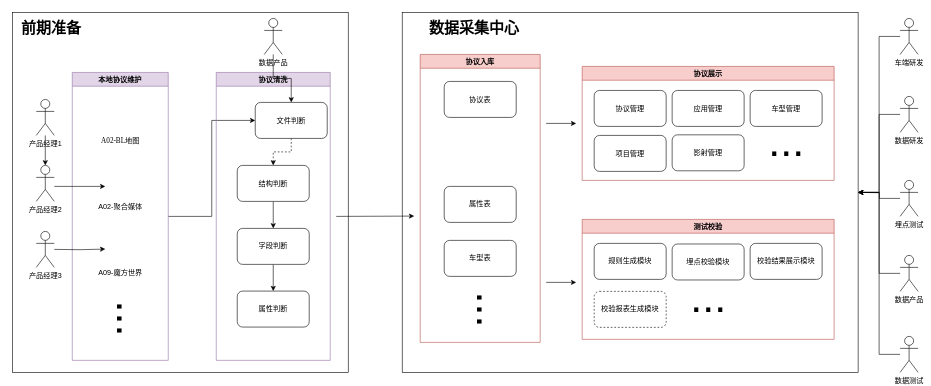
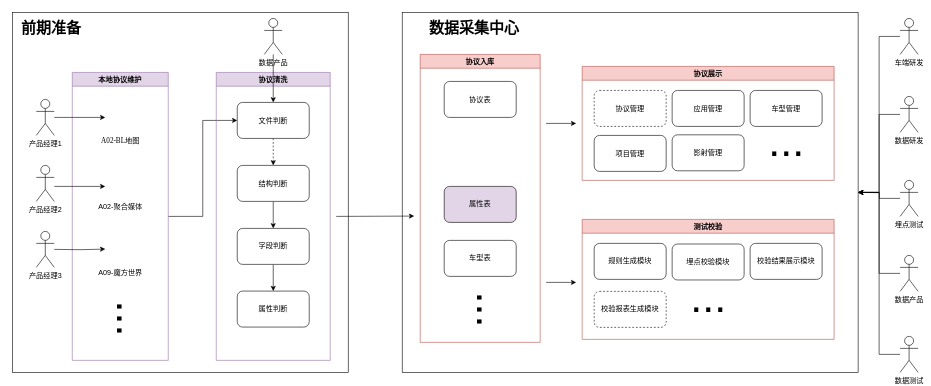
  <mxCell id="0" />
  <mxCell id="1" parent="0" />
  <mxCell id="2" value="" style="rounded=0;whiteSpace=wrap;html=1;" vertex="1" parent="1"><mxGeometry x="20" y="20" width="560" height="600" as="geometry" /></mxCell>
  <mxCell id="3" value="&lt;font face=&quot;Verdana&quot;&gt;A02-BL地图&lt;/font&gt;" style="shape=image;html=1;verticalAlign=top;verticalLabelPosition=bottom;labelBackgroundColor=#ffffff;imageAspect=0;aspect=fixed;image=https://cdn3.iconfinder.com/data/icons/document-icons-2/30/647702-excel-128.png" parent="1" vertex="1"><mxGeometry x="175" y="170" width="50" height="50" as="geometry" /></mxCell>
  <mxCell id="4" value="A02-聚合媒体" style="shape=image;html=1;verticalAlign=top;verticalLabelPosition=bottom;labelBackgroundColor=#ffffff;imageAspect=0;aspect=fixed;image=https://cdn3.iconfinder.com/data/icons/document-icons-2/30/647702-excel-128.png" parent="1" vertex="1"><mxGeometry x="175" y="280" width="50" height="50" as="geometry" /></mxCell>
  <mxCell id="5" value="A09-魔方世界" style="shape=image;html=1;verticalAlign=top;verticalLabelPosition=bottom;labelBackgroundColor=#ffffff;imageAspect=0;aspect=fixed;image=https://cdn3.iconfinder.com/data/icons/document-icons-2/30/647702-excel-128.png" parent="1" vertex="1"><mxGeometry x="175" y="390" width="50" height="50" as="geometry" /></mxCell>
  <mxCell id="6" style="edgeStyle=orthogonalEdgeStyle;rounded=0;orthogonalLoop=1;jettySize=auto;html=1;exitX=1;exitY=0.5;exitDx=0;exitDy=0;" edge="1" parent="1" source="7" target="17"><mxGeometry relative="1" as="geometry" /></mxCell>
  <mxCell id="7" value="本地协议维护" style="swimlane;whiteSpace=wrap;html=1;fillColor=#e1d5e7;strokeColor=#9673a6;" parent="1" vertex="1"><mxGeometry x="120" y="120" width="160" height="480" as="geometry" /></mxCell>
  <mxCell id="8" value="&lt;font style=&quot;font-size: 72px;&quot;&gt;...&lt;/font&gt;" style="text;html=1;align=center;verticalAlign=middle;resizable=0;points=[];autosize=1;strokeColor=none;fillColor=none;rotation=90;" parent="7" vertex="1"><mxGeometry x="60" y="360" width="80" height="100" as="geometry" /></mxCell>
- <mxCell id="9" style="edgeStyle=orthogonalEdgeStyle;rounded=0;orthogonalLoop=1;jettySize=auto;html=1;" parent="1" source="10" target="11" edge="1"><mxGeometry relative="1" as="geometry" /></mxCell>
+ <mxCell id="9" style="edgeStyle=orthogonalEdgeStyle;rounded=0;orthogonalLoop=1;jettySize=auto;html=1;entryX=0;entryY=0.5;entryDx=0;entryDy=0;" parent="1" source="10" target="3" edge="1"><mxGeometry relative="1" as="geometry" /></mxCell>
  <mxCell id="10" value="产品经理1" style="shape=umlActor;verticalLabelPosition=bottom;verticalAlign=top;html=1;outlineConnect=0;" parent="1" vertex="1"><mxGeometry x="60" y="165" width="30" height="60" as="geometry" /></mxCell>
  <mxCell id="11" value="产品经理2" style="shape=umlActor;verticalLabelPosition=bottom;verticalAlign=top;html=1;outlineConnect=0;" parent="1" vertex="1"><mxGeometry x="60" y="275" width="30" height="60" as="geometry" /></mxCell>
  <mxCell id="12" value="产品经理3" style="shape=umlActor;verticalLabelPosition=bottom;verticalAlign=top;html=1;outlineConnect=0;" parent="1" vertex="1"><mxGeometry x="60" y="385" width="30" height="60" as="geometry" /></mxCell>
  <mxCell id="13" style="edgeStyle=orthogonalEdgeStyle;rounded=0;orthogonalLoop=1;jettySize=auto;html=1;entryX=0;entryY=0.5;entryDx=0;entryDy=0;" parent="1" edge="1"><mxGeometry relative="1" as="geometry"><mxPoint x="90" y="310" as="sourcePoint" /><mxPoint x="175" y="310" as="targetPoint" /></mxGeometry></mxCell>
  <mxCell id="14" style="edgeStyle=orthogonalEdgeStyle;rounded=0;orthogonalLoop=1;jettySize=auto;html=1;entryX=0;entryY=0.5;entryDx=0;entryDy=0;" parent="1" edge="1"><mxGeometry relative="1" as="geometry"><mxPoint x="90" y="415" as="sourcePoint" /><mxPoint x="175" y="414.5" as="targetPoint" /></mxGeometry></mxCell>
  <mxCell id="15" value="协议清洗" style="swimlane;whiteSpace=wrap;html=1;fillColor=#e1d5e7;strokeColor=#9673a6;" parent="1" vertex="1"><mxGeometry x="360" y="120" width="190" height="480" as="geometry" /></mxCell>
  <mxCell id="16" style="edgeStyle=orthogonalEdgeStyle;rounded=0;orthogonalLoop=1;jettySize=auto;html=1;exitX=0.5;exitY=1;exitDx=0;exitDy=0;dashed=1;" edge="1" parent="15" source="17" target="19"><mxGeometry relative="1" as="geometry" /></mxCell>
- <mxCell id="17" value="文件判断" style="rounded=1;whiteSpace=wrap;html=1;" vertex="1" parent="15"><mxGeometry x="65" y="50" width="120" height="60" as="geometry" /></mxCell>
+ <mxCell id="17" value="文件判断" style="rounded=1;whiteSpace=wrap;html=1;" vertex="1" parent="15"><mxGeometry x="35" y="50" width="120" height="60" as="geometry" /></mxCell>
  <mxCell id="18" style="edgeStyle=orthogonalEdgeStyle;rounded=0;orthogonalLoop=1;jettySize=auto;html=1;exitX=0.5;exitY=1;exitDx=0;exitDy=0;" edge="1" parent="15" source="19" target="21"><mxGeometry relative="1" as="geometry" /></mxCell>
  <mxCell id="19" value="结构判断" style="rounded=1;whiteSpace=wrap;html=1;" vertex="1" parent="15"><mxGeometry x="35" y="155" width="120" height="60" as="geometry" /></mxCell>
  <mxCell id="20" style="edgeStyle=orthogonalEdgeStyle;rounded=0;orthogonalLoop=1;jettySize=auto;html=1;exitX=0.5;exitY=1;exitDx=0;exitDy=0;entryX=0.5;entryY=0;entryDx=0;entryDy=0;" edge="1" parent="15" source="21" target="22"><mxGeometry relative="1" as="geometry" /></mxCell>
  <mxCell id="21" value="字段判断" style="rounded=1;whiteSpace=wrap;html=1;" vertex="1" parent="15"><mxGeometry x="35" y="260" width="120" height="60" as="geometry" /></mxCell>
  <mxCell id="22" value="属性判断" style="rounded=1;whiteSpace=wrap;html=1;" vertex="1" parent="15"><mxGeometry x="35" y="364.5" width="120" height="60" as="geometry" /></mxCell>
  <mxCell id="23" value="" style="edgeStyle=orthogonalEdgeStyle;rounded=0;orthogonalLoop=1;jettySize=auto;html=1;" edge="1" parent="1" source="24" target="17"><mxGeometry relative="1" as="geometry" /></mxCell>
  <mxCell id="24" value="数据产品" style="shape=umlActor;verticalLabelPosition=bottom;verticalAlign=top;html=1;outlineConnect=0;" vertex="1" parent="1"><mxGeometry x="440" y="30" width="30" height="60" as="geometry" /></mxCell>
  <mxCell id="25" value="前期准备" style="text;html=1;align=center;verticalAlign=middle;whiteSpace=wrap;rounded=0;fontSize=25;fontStyle=1" vertex="1" parent="1"><mxGeometry x="20" y="30" width="130" height="30" as="geometry" /></mxCell>
  <mxCell id="26" value="" style="rounded=0;whiteSpace=wrap;html=1;" vertex="1" parent="1"><mxGeometry x="670" y="20" width="760" height="600" as="geometry" /></mxCell>
  <mxCell id="27" value="协议入库" style="swimlane;whiteSpace=wrap;html=1;fillColor=#f8cecc;strokeColor=#b85450;" vertex="1" parent="1"><mxGeometry x="700" y="90" width="200" height="480" as="geometry" /></mxCell>
  <mxCell id="28" value="协议表" style="rounded=1;whiteSpace=wrap;html=1;" vertex="1" parent="27"><mxGeometry x="40" y="45" width="120" height="60" as="geometry" /></mxCell>
- <mxCell id="29" value="属性表" style="rounded=1;whiteSpace=wrap;html=1;" vertex="1" parent="27"><mxGeometry x="40" y="220" width="120" height="60" as="geometry" /></mxCell>
+ <mxCell id="29" value="属性表" style="rounded=1;whiteSpace=wrap;html=1;fillColor=#e1d5e7;" vertex="1" parent="27"><mxGeometry x="40" y="220" width="120" height="60" as="geometry" /></mxCell>
  <mxCell id="30" value="&lt;font style=&quot;font-size: 72px;&quot;&gt;...&lt;/font&gt;" style="text;html=1;align=center;verticalAlign=middle;resizable=0;points=[];autosize=1;strokeColor=none;fillColor=none;rotation=90;" vertex="1" parent="27"><mxGeometry x="80" y="375" width="80" height="100" as="geometry" /></mxCell>
  <mxCell id="31" value="车型表" style="rounded=1;whiteSpace=wrap;html=1;" vertex="1" parent="1"><mxGeometry x="740" y="400" width="120" height="60" as="geometry" /></mxCell>
  <mxCell id="32" value="" style="endArrow=classic;html=1;rounded=0;entryX=0;entryY=0.5;entryDx=0;entryDy=0;" edge="1" parent="1"><mxGeometry width="50" height="50" relative="1" as="geometry"><mxPoint x="560" y="360" as="sourcePoint" /><mxPoint x="690" y="359.5" as="targetPoint" /></mxGeometry></mxCell>
  <mxCell id="33" value="数据采集中心" style="text;html=1;align=center;verticalAlign=middle;whiteSpace=wrap;rounded=0;fontSize=25;fontStyle=1" vertex="1" parent="1"><mxGeometry x="700" y="30" width="180" height="30" as="geometry" /></mxCell>
  <mxCell id="34" value="协议展示" style="swimlane;whiteSpace=wrap;html=1;fillColor=#f8cecc;strokeColor=#b85450;" vertex="1" parent="1"><mxGeometry x="970" y="110" width="420" height="190" as="geometry" /></mxCell>
  <mxCell id="35" value="应用管理" style="rounded=1;whiteSpace=wrap;html=1;" vertex="1" parent="34"><mxGeometry x="150" y="40" width="120" height="60" as="geometry" /></mxCell>
  <mxCell id="36" value="车型管理" style="rounded=1;whiteSpace=wrap;html=1;" vertex="1" parent="34"><mxGeometry x="280" y="40" width="120" height="60" as="geometry" /></mxCell>
  <mxCell id="37" value="影射管理" style="rounded=1;whiteSpace=wrap;html=1;" vertex="1" parent="34"><mxGeometry x="150" y="114" width="120" height="60" as="geometry" /></mxCell>
  <mxCell id="38" value="测试校验" style="swimlane;whiteSpace=wrap;html=1;fillColor=#f8cecc;strokeColor=#b85450;" vertex="1" parent="1"><mxGeometry x="970" y="365" width="420" height="200" as="geometry" /></mxCell>
  <mxCell id="39" value="规则生成模块" style="rounded=1;whiteSpace=wrap;html=1;" vertex="1" parent="38"><mxGeometry x="20" y="40" width="120" height="60" as="geometry" /></mxCell>
  <mxCell id="40" value="校验结果展示模块" style="rounded=1;whiteSpace=wrap;html=1;" vertex="1" parent="38"><mxGeometry x="280" y="40" width="120" height="60" as="geometry" /></mxCell>
  <mxCell id="41" value="&lt;font style=&quot;font-size: 72px;&quot;&gt;...&lt;/font&gt;" style="text;html=1;align=center;verticalAlign=middle;resizable=0;points=[];autosize=1;strokeColor=none;fillColor=none;rotation=0;" vertex="1" parent="38"><mxGeometry x="170" y="80" width="80" height="100" as="geometry" /></mxCell>
  <mxCell id="42" value="" style="endArrow=classic;html=1;rounded=0;" edge="1" parent="1"><mxGeometry width="50" height="50" relative="1" as="geometry"><mxPoint x="910" y="205" as="sourcePoint" /><mxPoint x="960" y="205" as="targetPoint" /></mxGeometry></mxCell>
  <mxCell id="43" value="" style="endArrow=classic;html=1;rounded=0;" edge="1" parent="1"><mxGeometry width="50" height="50" relative="1" as="geometry"><mxPoint x="910" y="470" as="sourcePoint" /><mxPoint x="960" y="470" as="targetPoint" /></mxGeometry></mxCell>
- <mxCell id="44" value="协议管理" style="rounded=1;whiteSpace=wrap;html=1;" vertex="1" parent="1"><mxGeometry x="990" y="150" width="120" height="60" as="geometry" /></mxCell>
+ <mxCell id="44" value="协议管理" style="rounded=1;whiteSpace=wrap;html=1;dashed=1;" vertex="1" parent="1"><mxGeometry x="990" y="150" width="120" height="60" as="geometry" /></mxCell>
  <mxCell id="45" value="项目管理" style="rounded=1;whiteSpace=wrap;html=1;" vertex="1" parent="1"><mxGeometry x="990" y="225" width="120" height="60" as="geometry" /></mxCell>
  <mxCell id="46" value="埋点校验模块" style="rounded=1;whiteSpace=wrap;html=1;" vertex="1" parent="1"><mxGeometry x="1120" y="406" width="120" height="60" as="geometry" /></mxCell>
  <mxCell id="47" value="校验报表生成模块" style="rounded=1;whiteSpace=wrap;html=1;dashed=1;" vertex="1" parent="1"><mxGeometry x="990" y="485" width="120" height="60" as="geometry" /></mxCell>
  <mxCell id="48" style="edgeStyle=orthogonalEdgeStyle;rounded=0;orthogonalLoop=1;jettySize=auto;html=1;entryX=1;entryY=0.5;entryDx=0;entryDy=0;" edge="1" parent="1" source="49" target="26"><mxGeometry relative="1" as="geometry" /></mxCell>
  <mxCell id="49" value="车端研发" style="shape=umlActor;verticalLabelPosition=bottom;verticalAlign=top;html=1;outlineConnect=0;" vertex="1" parent="1"><mxGeometry x="1500" y="30" width="30" height="60" as="geometry" /></mxCell>
  <mxCell id="50" style="edgeStyle=orthogonalEdgeStyle;rounded=0;orthogonalLoop=1;jettySize=auto;html=1;entryX=1;entryY=0.5;entryDx=0;entryDy=0;" edge="1" parent="1" source="51" target="26"><mxGeometry relative="1" as="geometry" /></mxCell>
  <mxCell id="51" value="数据研发" style="shape=umlActor;verticalLabelPosition=bottom;verticalAlign=top;html=1;outlineConnect=0;" vertex="1" parent="1"><mxGeometry x="1500" y="160" width="30" height="60" as="geometry" /></mxCell>
  <mxCell id="52" value="" style="edgeStyle=orthogonalEdgeStyle;rounded=0;orthogonalLoop=1;jettySize=auto;html=1;" edge="1" parent="1" source="53"><mxGeometry relative="1" as="geometry"><mxPoint x="1430" y="320" as="targetPoint" /></mxGeometry></mxCell>
  <mxCell id="53" value="埋点测试" style="shape=umlActor;verticalLabelPosition=bottom;verticalAlign=top;html=1;outlineConnect=0;" vertex="1" parent="1"><mxGeometry x="1500" y="300" width="30" height="60" as="geometry" /></mxCell>
  <mxCell id="54" style="edgeStyle=orthogonalEdgeStyle;rounded=0;orthogonalLoop=1;jettySize=auto;html=1;entryX=1;entryY=0.5;entryDx=0;entryDy=0;" edge="1" parent="1" source="55" target="26"><mxGeometry relative="1" as="geometry" /></mxCell>
  <mxCell id="55" value="数据产品" style="shape=umlActor;verticalLabelPosition=bottom;verticalAlign=top;html=1;outlineConnect=0;" vertex="1" parent="1"><mxGeometry x="1500" y="425" width="30" height="60" as="geometry" /></mxCell>
  <mxCell id="56" style="edgeStyle=orthogonalEdgeStyle;rounded=0;orthogonalLoop=1;jettySize=auto;html=1;entryX=1;entryY=0.5;entryDx=0;entryDy=0;" edge="1" parent="1" source="57" target="26"><mxGeometry relative="1" as="geometry" /></mxCell>
  <mxCell id="57" value="数据测试" style="shape=umlActor;verticalLabelPosition=bottom;verticalAlign=top;html=1;outlineConnect=0;" vertex="1" parent="1"><mxGeometry x="1500" y="560" width="30" height="60" as="geometry" /></mxCell>
  <mxCell id="58" value="&lt;font style=&quot;font-size: 72px;&quot;&gt;...&lt;/font&gt;" style="text;html=1;align=center;verticalAlign=middle;resizable=0;points=[];autosize=1;strokeColor=none;fillColor=none;rotation=0;" vertex="1" parent="1"><mxGeometry x="1270" y="185" width="80" height="100" as="geometry" /></mxCell>
